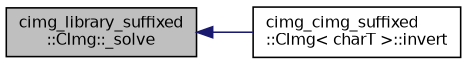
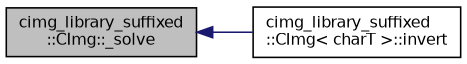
  digraph {
    rankdir=LR
    node [color=black fontname=Helvetica fontsize=10 shape=record style=filled]
    n1 [fillcolor=grey75 fontcolor=black height=0.2 label="cimg_library_suffixed\l::CImg::_solve" width=0.4]
-   n2 [fillcolor=white height=0.2 label="cimg_cimg_suffixed\l::CImg\< charT \>::invert" width=0.4]
+   n2 [fillcolor=white height=0.2 label="cimg_library_suffixed\l::CImg\< charT \>::invert" width=0.4]
    n1 -> n2 [color=midnightblue dir=back fontname=Helvetica fontsize=10 labelfontname=Helvetica labelfontsize=10 style=solid]
  }
